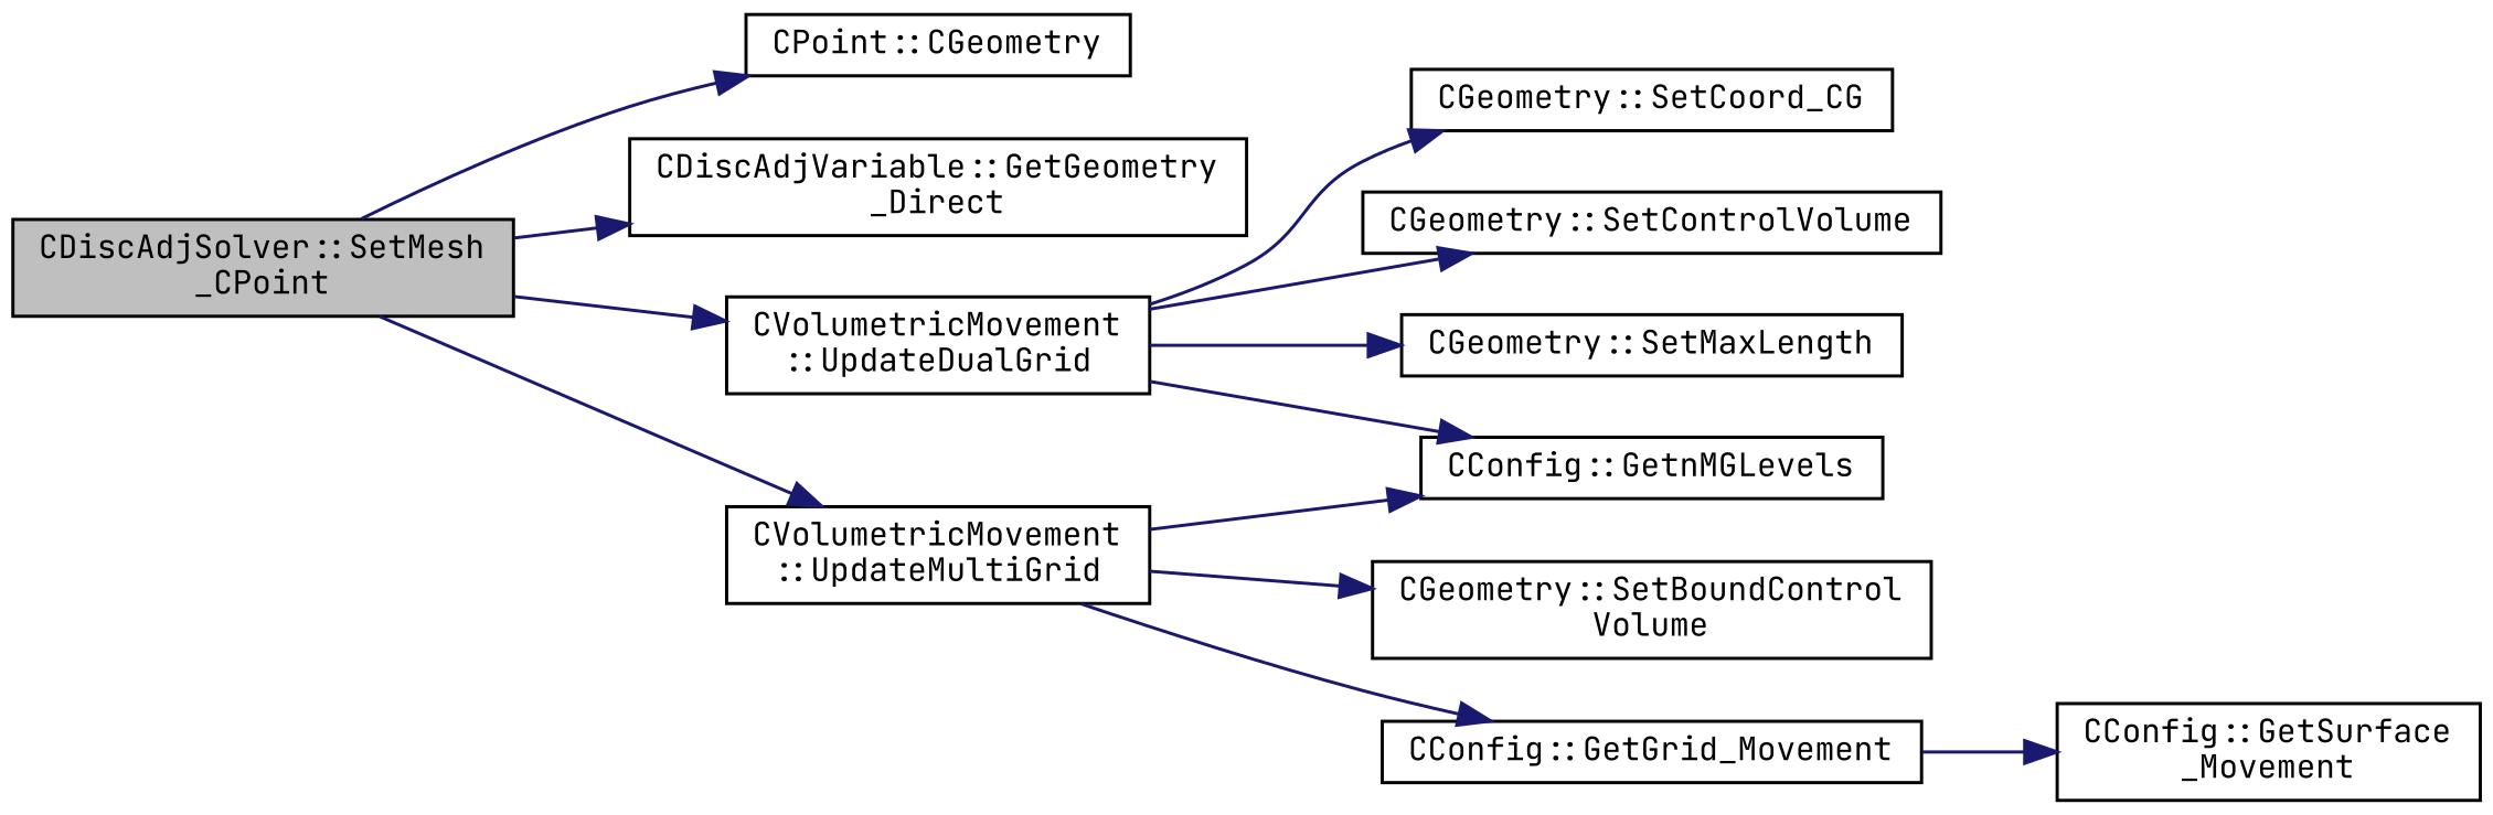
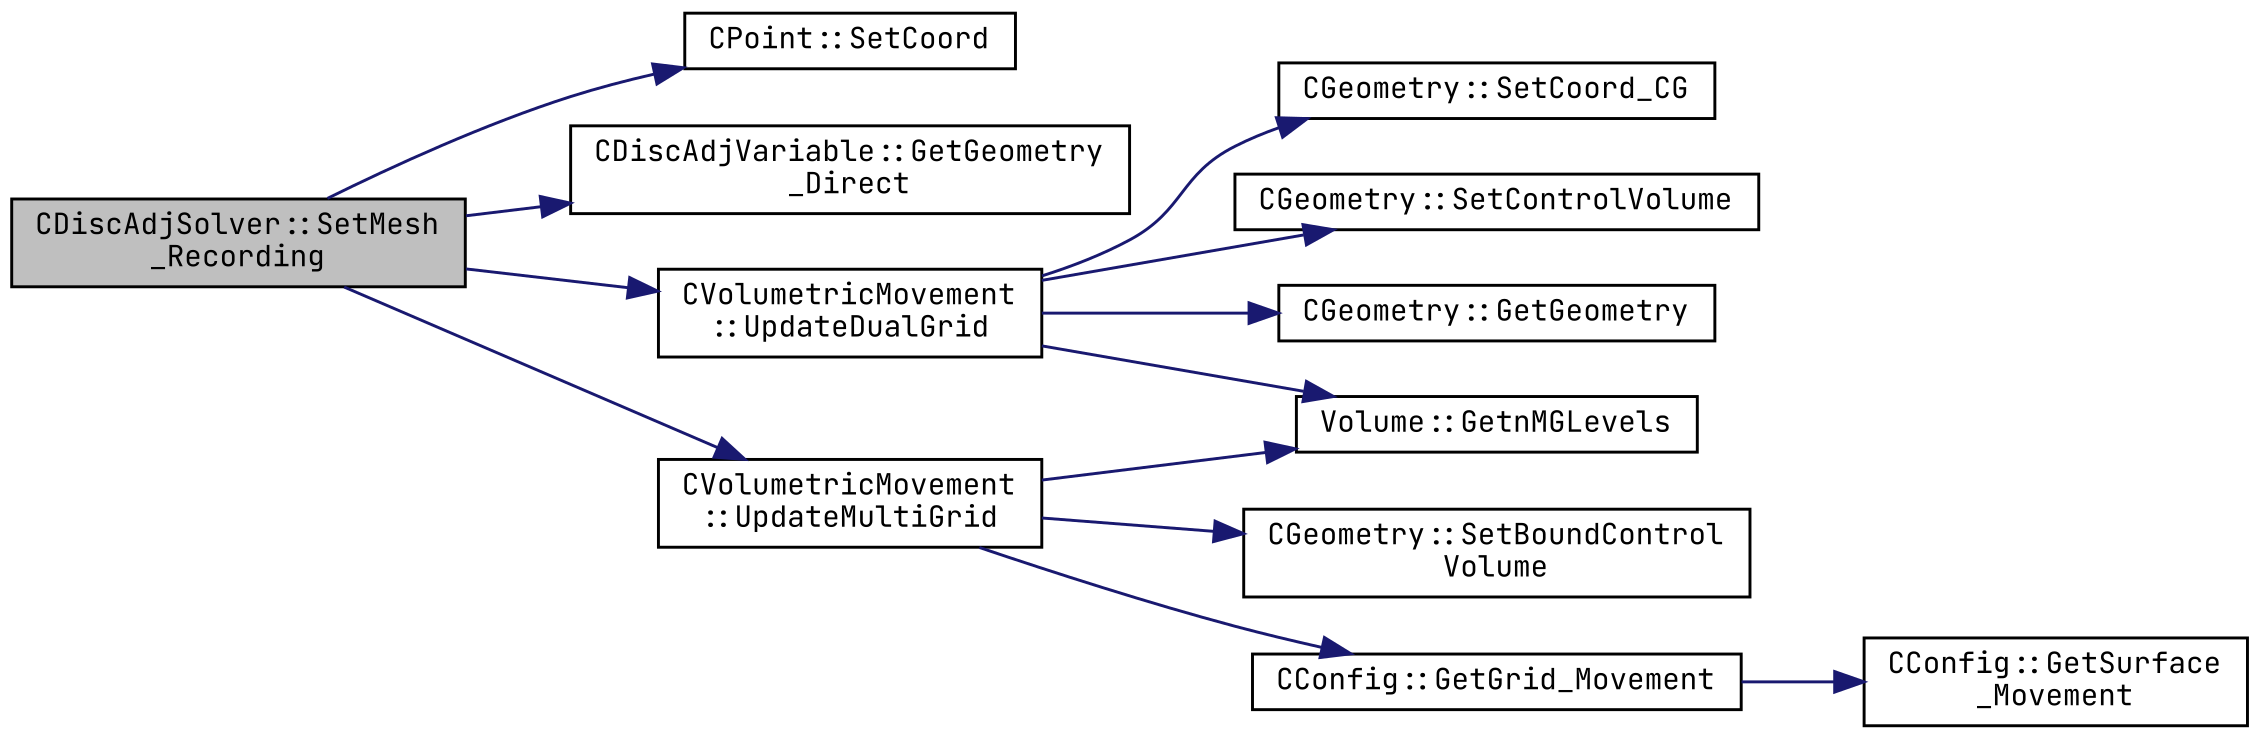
  digraph {
    fontname="JetBrains Mono"
    rankdir=LR
    node [color=black fillcolor=white fontname="JetBrains Mono" fontsize=10 shape=record style=filled]
    edge [color=midnightblue fontname="JetBrains Mono" fontsize=10 labelfontname=Helvetica labelfontsize=10 style=solid]
-   n1 [fillcolor=grey75 fontcolor=black height=0.2 label="CDiscAdjSolver::SetMesh\l_CPoint" width=0.4]
-   n2 [height=0.2 label="CPoint::CGeometry" width=0.4]
+   n1 [fillcolor=grey75 fontcolor=black height=0.2 label="CDiscAdjSolver::SetMesh\l_Recording" width=0.4]
+   n2 [height=0.2 label="CPoint::SetCoord" width=0.4]
    n3 [height=0.2 label="CDiscAdjVariable::GetGeometry\l_Direct" width=0.4]
    n4 [height=0.2 label="CVolumetricMovement\l::UpdateDualGrid" width=0.4]
    n5 [height=0.2 label="CVolumetricMovement\l::UpdateMultiGrid" width=0.4]
    n6 [height=0.2 label="CGeometry::SetCoord_CG" width=0.4]
    n7 [height=0.2 label="CGeometry::SetControlVolume" width=0.4]
-   n8 [height=0.2 label="CGeometry::SetMaxLength" width=0.4]
-   n9 [height=0.2 label="CConfig::GetnMGLevels" width=0.4]
+   n8 [height=0.2 label="CGeometry::GetGeometry" width=0.4]
+   n9 [height=0.2 label="Volume::GetnMGLevels" width=0.4]
    n10 [height=0.2 label="CGeometry::SetBoundControl\lVolume" width=0.4]
    n11 [height=0.2 label="CConfig::GetGrid_Movement" width=0.4]
    n12 [height=0.2 label="CConfig::GetSurface\l_Movement" width=0.4]
    n1 -> n2
    n1 -> n3
    n1 -> n4
    n1 -> n5
    n4 -> n6
    n4 -> n7
    n4 -> n8
    n4 -> n9
    n5 -> n9
    n5 -> n10
    n5 -> n11
    n11 -> n12
  }
